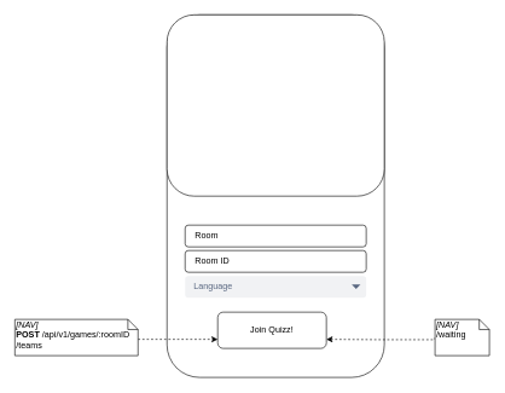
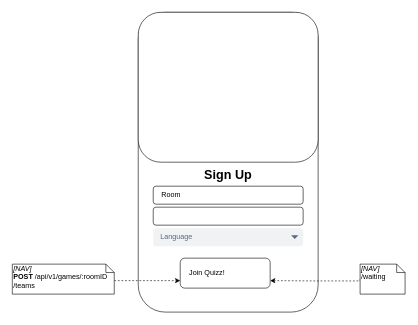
  <mxCell id="0" />
  <mxCell id="1" parent="0" />
  <mxCell id="2" value="" style="rounded=1;whiteSpace=wrap;html=1;" vertex="1" parent="1"><mxGeometry x="230" y="20" width="300" height="500" as="geometry" /></mxCell>
  <mxCell id="3" value="" style="rounded=1;whiteSpace=wrap;html=1;align=center;" vertex="1" parent="1"><mxGeometry x="255" y="310" width="250" height="30" as="geometry" /></mxCell>
  <mxCell id="4" value="Room" style="text;html=1;strokeColor=none;fillColor=none;align=center;verticalAlign=middle;whiteSpace=wrap;rounded=0;" vertex="1" parent="1"><mxGeometry x="260" y="315" width="50" height="20" as="geometry" /></mxCell>
  <mxCell id="5" style="edgeStyle=orthogonalEdgeStyle;rounded=0;orthogonalLoop=1;jettySize=auto;html=1;exitX=0.5;exitY=1;exitDx=0;exitDy=0;" edge="1" parent="1" source="4" target="4"><mxGeometry relative="1" as="geometry" /></mxCell>
  <mxCell id="6" value="" style="rounded=1;whiteSpace=wrap;html=1;align=center;" vertex="1" parent="1"><mxGeometry x="255" y="345" width="250" height="30" as="geometry" /></mxCell>
- <mxCell id="7" value="Room ID" style="text;html=1;strokeColor=none;fillColor=none;align=center;verticalAlign=middle;whiteSpace=wrap;rounded=0;" vertex="1" parent="1"><mxGeometry x="255" y="350" width="75" height="20" as="geometry" /></mxCell>
  <mxCell id="8" value="" style="rounded=1;whiteSpace=wrap;html=1;align=center;" vertex="1" parent="1"><mxGeometry x="300" y="430" width="150" height="50" as="geometry" /></mxCell>
- <mxCell id="9" value="Join Quizz!" style="text;html=1;strokeColor=none;fillColor=none;align=center;verticalAlign=middle;whiteSpace=wrap;rounded=0;" vertex="1" parent="1"><mxGeometry x="335" y="440" width="80" height="30" as="geometry" /></mxCell>
+ <mxCell id="9" value="Join Quizz!" style="text;html=1;strokeColor=none;fillColor=none;align=center;verticalAlign=middle;whiteSpace=wrap;rounded=0;" vertex="1" parent="1"><mxGeometry x="305" y="440" width="80" height="30" as="geometry" /></mxCell>
  <mxCell id="10" value="" style="rounded=1;whiteSpace=wrap;html=1;align=center;" vertex="1" parent="1"><mxGeometry x="230" y="20" width="300" height="250" as="geometry" /></mxCell>
+ <mxCell id="11" value="&lt;font style=&quot;font-size: 21px&quot;&gt;&lt;b&gt;Sign Up&lt;/b&gt;&lt;/font&gt;" style="text;html=1;strokeColor=none;fillColor=none;align=center;verticalAlign=middle;whiteSpace=wrap;rounded=0;" vertex="1" parent="1"><mxGeometry x="335" y="270" width="90" height="40" as="geometry" /></mxCell>
  <mxCell id="12" style="edgeStyle=orthogonalEdgeStyle;rounded=0;orthogonalLoop=1;jettySize=auto;html=1;dashed=1;entryX=0;entryY=0.75;entryDx=0;entryDy=0;" edge="1" parent="1" source="13" target="8"><mxGeometry relative="1" as="geometry"><mxPoint x="290" y="468" as="targetPoint" /><Array as="points"><mxPoint x="205" y="468" /></Array></mxGeometry></mxCell>
  <mxCell id="13" value="&lt;i&gt;[NAV]&lt;/i&gt;&lt;br&gt;&lt;b&gt;POST&amp;nbsp;&lt;/b&gt;/api/v1/games/:roomID&lt;br&gt;/teams" style="shape=note;whiteSpace=wrap;html=1;size=14;verticalAlign=top;align=left;spacingTop=-6;rounded=1;" vertex="1" parent="1"><mxGeometry x="20" y="440" width="170" height="50" as="geometry" /></mxCell>
  <mxCell id="14" value="Language" style="rounded=1;fillColor=#F1F2F4;strokeColor=none;html=1;fontColor=#596780;align=left;fontSize=12;spacingLeft=10" vertex="1" parent="1"><mxGeometry x="255" y="380" width="250" height="30" as="geometry" /></mxCell>
  <mxCell id="15" value="" style="shape=triangle;direction=south;fillColor=#596780;strokeColor=none;html=1" vertex="1" parent="14"><mxGeometry x="1" y="0.5" width="12" height="6" relative="1" as="geometry"><mxPoint x="-20" y="-3" as="offset" /></mxGeometry></mxCell>
  <mxCell id="16" style="edgeStyle=orthogonalEdgeStyle;rounded=0;orthogonalLoop=1;jettySize=auto;html=1;exitX=0;exitY=0.5;exitDx=0;exitDy=0;exitPerimeter=0;entryX=1;entryY=0.75;entryDx=0;entryDy=0;dashed=1;" edge="1" parent="1" source="17" target="8"><mxGeometry relative="1" as="geometry"><Array as="points"><mxPoint x="600" y="468" /><mxPoint x="525" y="468" /></Array></mxGeometry></mxCell>
  <mxCell id="17" value="&lt;i&gt;[NAV]&lt;/i&gt;&lt;br&gt;/waiting" style="shape=note;whiteSpace=wrap;html=1;size=14;verticalAlign=top;align=left;spacingTop=-6;rounded=1;" vertex="1" parent="1"><mxGeometry x="600" y="440" width="75" height="50" as="geometry" /></mxCell>
